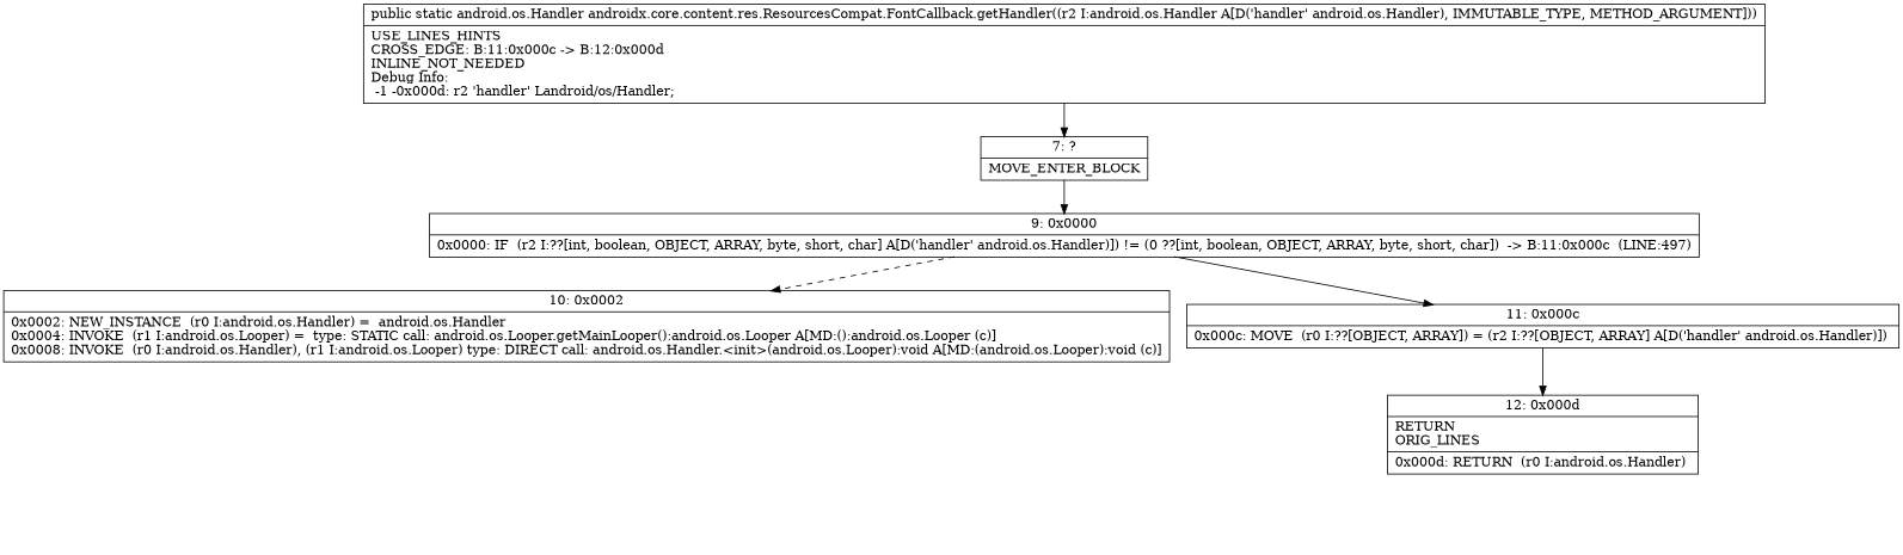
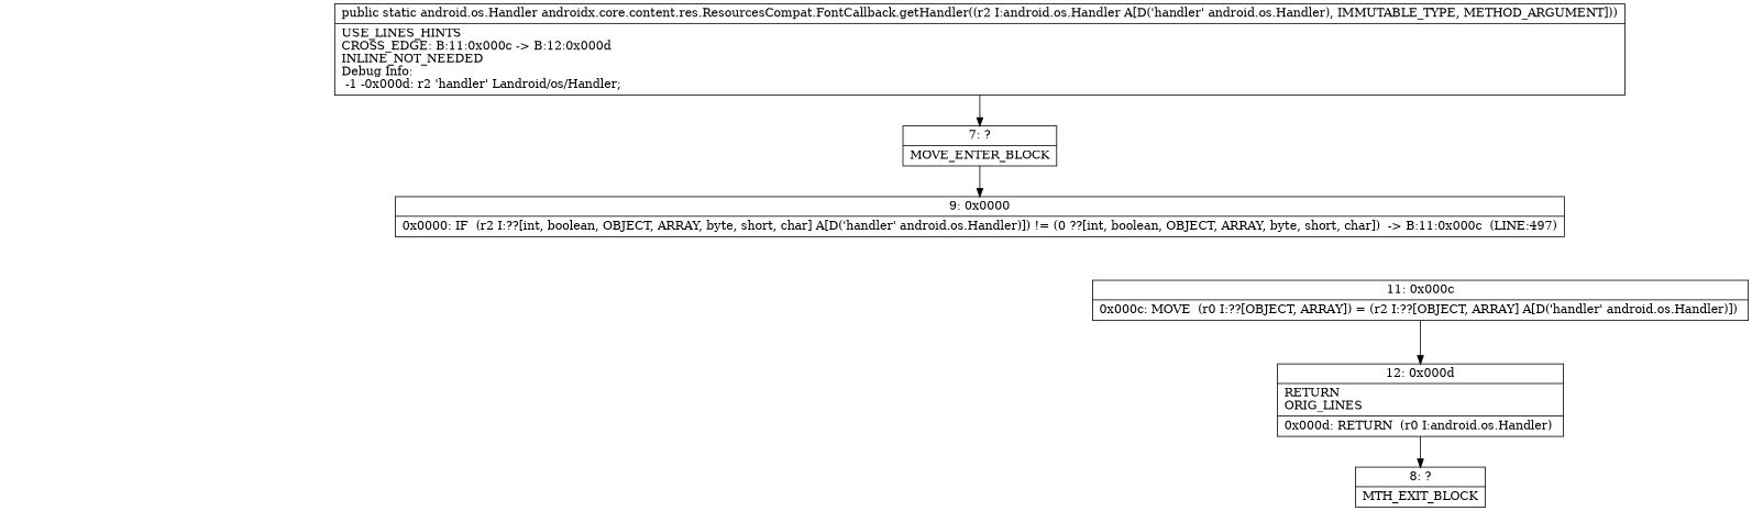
  digraph {
    node [shape=record]
    n1 [label="{7\:\ ?|MOVE_ENTER_BLOCK\l}"]
    n2 [label="{9\:\ 0x0000|0x0000: IF  (r2 I:??[int, boolean, OBJECT, ARRAY, byte, short, char] A[D('handler' android.os.Handler)]) != (0 ??[int, boolean, OBJECT, ARRAY, byte, short, char])  \-\> B:11:0x000c  (LINE:497)\l}"]
-   n3 [label="{10\:\ 0x0002|0x0002: NEW_INSTANCE  (r0 I:android.os.Handler) =  android.os.Handler \l0x0004: INVOKE  (r1 I:android.os.Looper) =  type: STATIC call: android.os.Looper.getMainLooper():android.os.Looper A[MD:():android.os.Looper (c)]\l0x0008: INVOKE  (r0 I:android.os.Handler), (r1 I:android.os.Looper) type: DIRECT call: android.os.Handler.\<init\>(android.os.Looper):void A[MD:(android.os.Looper):void (c)]\l}"]
    n4 [label="{11\:\ 0x000c|0x000c: MOVE  (r0 I:??[OBJECT, ARRAY]) = (r2 I:??[OBJECT, ARRAY] A[D('handler' android.os.Handler)]) \l}"]
    n5 [label="{12\:\ 0x000d|RETURN\lORIG_LINES\l|0x000d: RETURN  (r0 I:android.os.Handler) \l}"]
+   n6 [label="{8\:\ ?|MTH_EXIT_BLOCK\l}"]
    n7 [label="{public static android.os.Handler androidx.core.content.res.ResourcesCompat.FontCallback.getHandler((r2 I:android.os.Handler A[D('handler' android.os.Handler), IMMUTABLE_TYPE, METHOD_ARGUMENT]))  | USE_LINES_HINTS\lCROSS_EDGE: B:11:0x000c \-\> B:12:0x000d\lINLINE_NOT_NEEDED\lDebug Info:\l  \-1 \-0x000d: r2 'handler' Landroid\/os\/Handler;\l}"]
    n1 -> n2
-   n2 -> n3 [style=dashed]
-   n2 -> n4
    n4 -> n5
+   n5 -> n6
    n7 -> n1
  }
